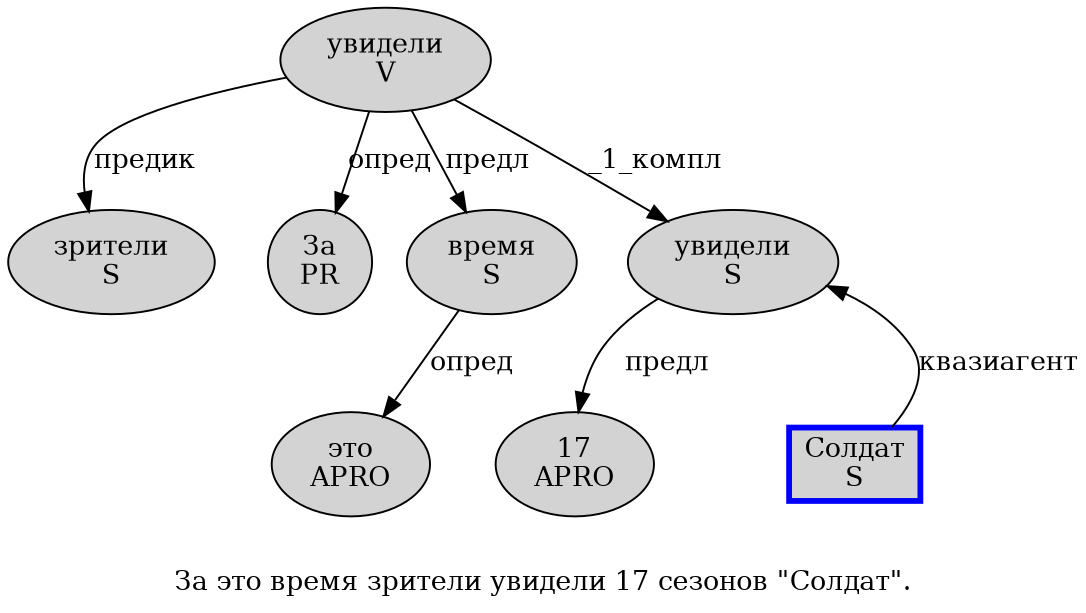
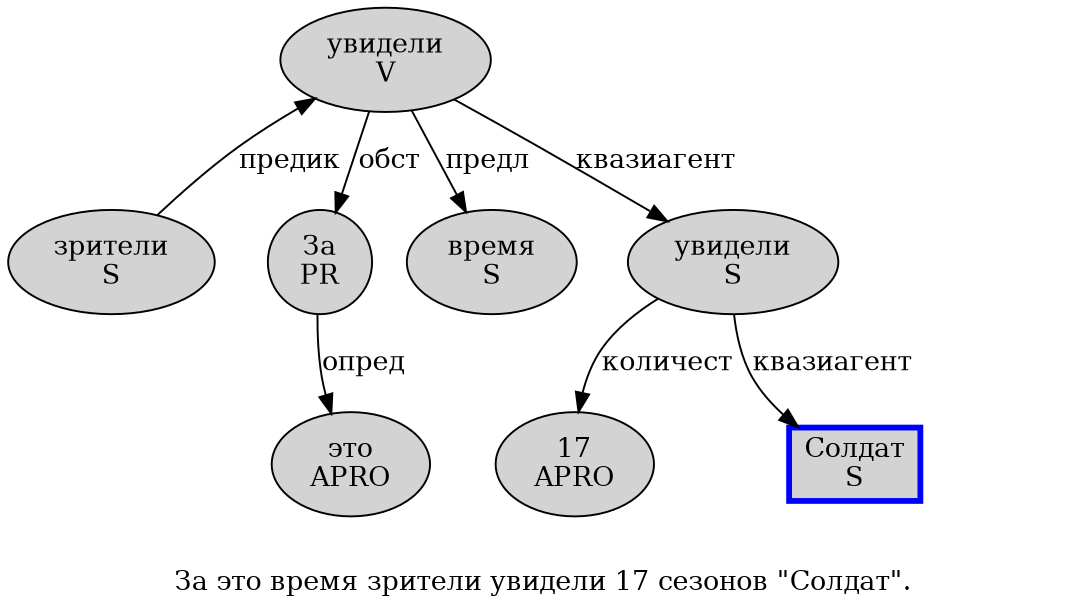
  digraph {
    label="За это время зрители увидели 17 сезонов \"Солдат\"."
    node [fillcolor=lightgray penwidth=1 shape=ellipse style=filled]
    n1 [label="За\nPR"]
    n2 [label="время\nS"]
    n3 [label="это\nAPRO"]
    n4 [label="зрители\nS"]
    n5 [label="увидели\nV"]
    n6 [label="увидели\nS"]
    n7 [label="17\nAPRO"]
    n8 [color=blue label="Солдат\nS" penwidth=3 shape=box]
-   n2 -> n3 [label="опред"]
-   n5 -> n1 [label="опред"]
+   n1 -> n3 [label="опред"]
+   n5 -> n1 [label="обст"]
    n5 -> n2 [label="предл"]
-   n5 -> n4 [label="предик"]
-   n5 -> n6 [label="_1_компл"]
-   n6 -> n7 [label="предл"]
-   n8 -> n6 [label="квазиагент"]
+   n4 -> n5 [label="предик"]
+   n5 -> n6 [label="квазиагент"]
+   n6 -> n7 [label="количест"]
+   n6 -> n8 [label="квазиагент"]
  }
